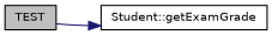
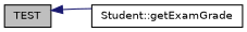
  digraph {
    rankdir=LR
    node [color=black fontname=Helvetica fontsize=10 shape=record style=filled]
    n1 [fillcolor=grey75 fontcolor=black height=0.2 label=TEST width=0.4]
    n2 [fillcolor=white height=0.2 label="Student::getExamGrade" width=0.4]
-   n1 -> n2 [color=midnightblue fontname=Helvetica fontsize=10 labelfontname=Helvetica labelfontsize=10 style=solid]
+   n2 -> n1 [color=midnightblue fontname=Helvetica fontsize=10 labelfontname=Helvetica labelfontsize=10 style=solid]
  }
